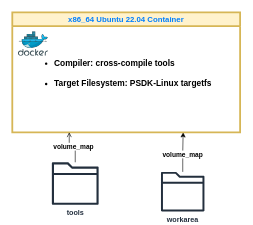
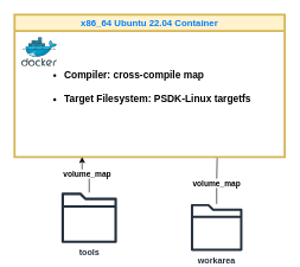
  <mxCell id="0" />
  <mxCell id="1" parent="0" />
- <mxCell id="2" style="edgeStyle=orthogonalEdgeStyle;rounded=0;orthogonalLoop=1;jettySize=auto;html=1;entryX=0.75;entryY=1;entryDx=0;entryDy=0;" parent="1" source="4" target="5" edge="1"><mxGeometry relative="1" as="geometry" /></mxCell>
+ <mxCell id="2" style="edgeStyle=orthogonalEdgeStyle;rounded=0;orthogonalLoop=1;jettySize=auto;html=1;entryX=0.75;entryY=1;entryDx=0;entryDy=0;endArrow=none;" parent="1" source="4" target="5" edge="1"><mxGeometry relative="1" as="geometry" /></mxCell>
  <mxCell id="3" value="volume_map" style="edgeLabel;html=1;align=center;verticalAlign=middle;resizable=0;points=[];fontStyle=1" parent="2" vertex="1" connectable="0"><mxGeometry x="-0.1" y="1" relative="1" as="geometry"><mxPoint as="offset" /></mxGeometry></mxCell>
  <mxCell id="4" value="&lt;b&gt;workarea&lt;/b&gt;" style="sketch=0;outlineConnect=0;fontColor=#232F3E;gradientColor=none;fillColor=#232F3D;strokeColor=none;dashed=0;verticalLabelPosition=bottom;verticalAlign=top;align=center;html=1;fontSize=12;fontStyle=0;aspect=fixed;pointerEvents=1;shape=mxgraph.aws4.folder;" parent="1" vertex="1"><mxGeometry x="268" y="286" width="72.51" height="66" as="geometry" /></mxCell>
  <mxCell id="5" value="&lt;font color=&quot;#007fff&quot; style=&quot;font-size: 13px;&quot;&gt;x86_64 Ubuntu 22.04 Container&lt;/font&gt;" style="swimlane;whiteSpace=wrap;html=1;fontSize=13;strokeWidth=3;fillColor=#fff2cc;strokeColor=#d6b656;" parent="1" vertex="1"><mxGeometry x="20" y="20" width="380" height="200" as="geometry" /></mxCell>
  <mxCell id="6" value="" style="image;sketch=0;aspect=fixed;html=1;points=[];align=center;fontSize=12;image=img/lib/mscae/Docker.svg;" parent="5" vertex="1"><mxGeometry x="10" y="32" width="50" height="41" as="geometry" /></mxCell>
- <mxCell id="7" value="&lt;h2&gt;&lt;/h2&gt;&lt;h3&gt;&lt;p&gt;&lt;/p&gt;&lt;ul style=&quot;font-size: 14px;&quot;&gt;&lt;li style=&quot;font-size: 14px;&quot;&gt;Compiler: cross-compile tools&lt;/li&gt;&lt;/ul&gt;&lt;p&gt;&lt;/p&gt;&lt;ul style=&quot;font-size: 14px;&quot;&gt;&lt;li style=&quot;font-size: 14px;&quot;&gt;&lt;span style=&quot;background-color: initial;&quot;&gt;Target Filesystem: PSDK-Linux targetfs&lt;/span&gt;&lt;/li&gt;&lt;/ul&gt;&lt;/h3&gt;" style="text;html=1;align=left;verticalAlign=top;resizable=0;points=[];autosize=1;strokeColor=none;fillColor=none;fontStyle=1;fontSize=14;spacing=0;spacingTop=0;spacingBottom=0;" parent="5" vertex="1"><mxGeometry x="30" y="55" width="320" height="90" as="geometry" /></mxCell>
+ <mxCell id="7" value="&lt;h2&gt;&lt;/h2&gt;&lt;h3&gt;&lt;p&gt;&lt;/p&gt;&lt;ul style=&quot;font-size: 14px;&quot;&gt;&lt;li style=&quot;font-size: 14px;&quot;&gt;Compiler: cross-compile map&lt;/li&gt;&lt;/ul&gt;&lt;p&gt;&lt;/p&gt;&lt;ul style=&quot;font-size: 14px;&quot;&gt;&lt;li style=&quot;font-size: 14px;&quot;&gt;&lt;span style=&quot;background-color: initial;&quot;&gt;Target Filesystem: PSDK-Linux targetfs&lt;/span&gt;&lt;/li&gt;&lt;/ul&gt;&lt;/h3&gt;" style="text;html=1;align=left;verticalAlign=top;resizable=0;points=[];autosize=1;strokeColor=none;fillColor=none;fontStyle=1;fontSize=14;spacing=0;spacingTop=0;spacingBottom=0;" parent="5" vertex="1"><mxGeometry x="30" y="55" width="320" height="90" as="geometry" /></mxCell>
  <mxCell id="8" value="&lt;b&gt;tools&lt;/b&gt;" style="sketch=0;outlineConnect=0;fontColor=#232F3E;gradientColor=none;fillColor=#232F3D;strokeColor=none;dashed=0;verticalLabelPosition=bottom;verticalAlign=top;align=center;html=1;fontSize=12;fontStyle=0;aspect=fixed;pointerEvents=1;shape=mxgraph.aws4.folder;" parent="1" vertex="1"><mxGeometry x="86" y="270" width="78" height="71" as="geometry" /></mxCell>
- <mxCell id="9" style="edgeStyle=orthogonalEdgeStyle;rounded=0;orthogonalLoop=1;jettySize=auto;html=1;entryX=0.25;entryY=1;entryDx=0;entryDy=0;endArrow=open;" parent="1" source="8" target="5" edge="1"><mxGeometry relative="1" as="geometry"><mxPoint x="520" y="370" as="sourcePoint" /><mxPoint x="360" y="370" as="targetPoint" /></mxGeometry></mxCell>
+ <mxCell id="9" style="edgeStyle=orthogonalEdgeStyle;rounded=0;orthogonalLoop=1;jettySize=auto;html=1;entryX=0.25;entryY=1;entryDx=0;entryDy=0;" parent="1" source="8" target="5" edge="1"><mxGeometry relative="1" as="geometry"><mxPoint x="520" y="370" as="sourcePoint" /><mxPoint x="360" y="370" as="targetPoint" /></mxGeometry></mxCell>
  <mxCell id="10" value="volume_map" style="edgeLabel;html=1;align=center;verticalAlign=middle;resizable=0;points=[];fontStyle=1" parent="9" vertex="1" connectable="0"><mxGeometry x="-0.045" y="-2" relative="1" as="geometry"><mxPoint as="offset" /></mxGeometry></mxCell>
